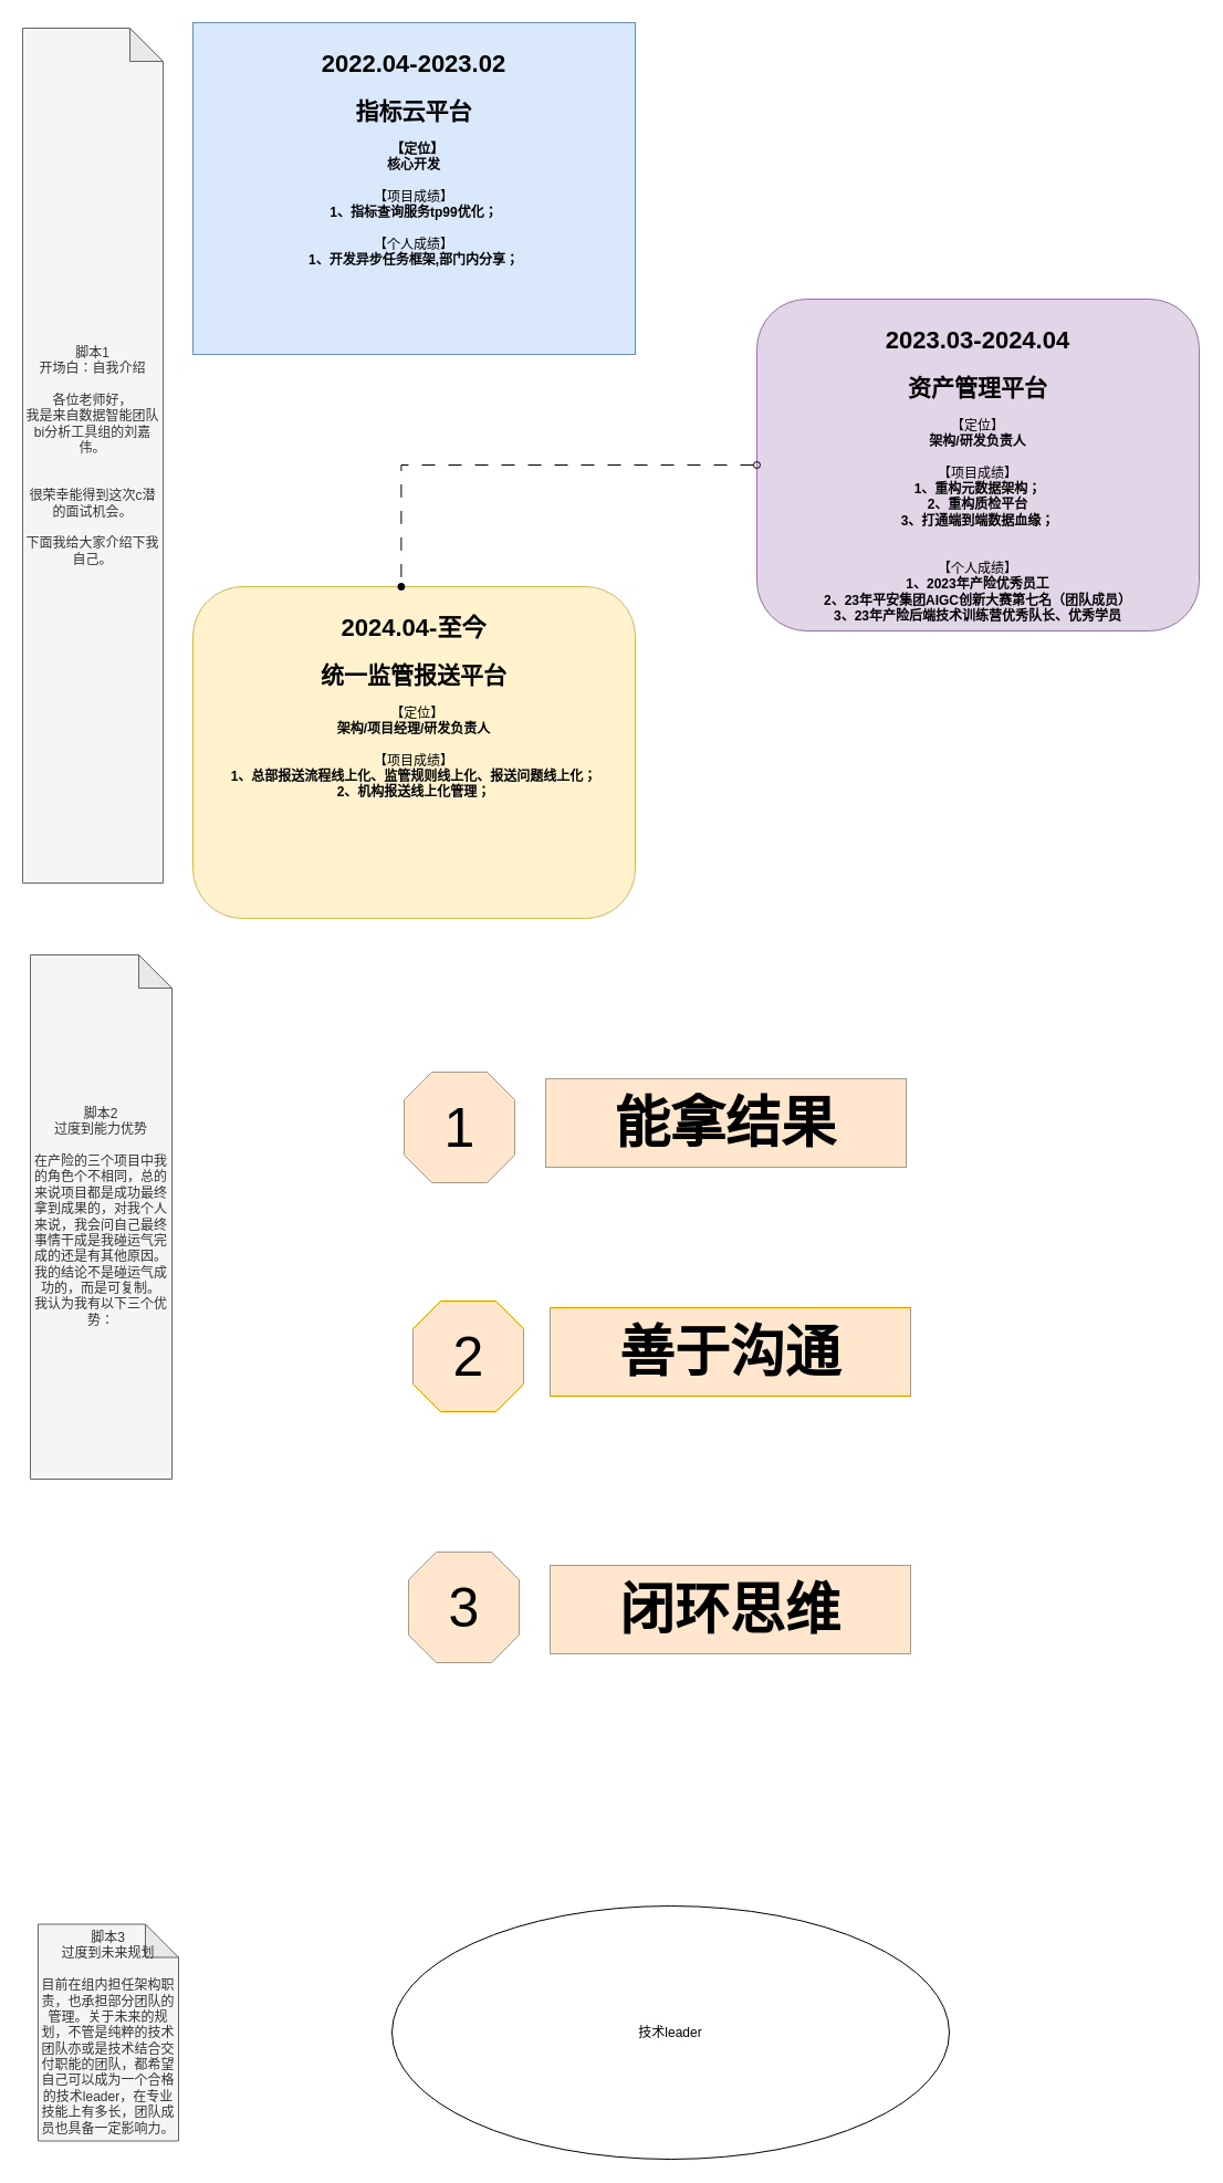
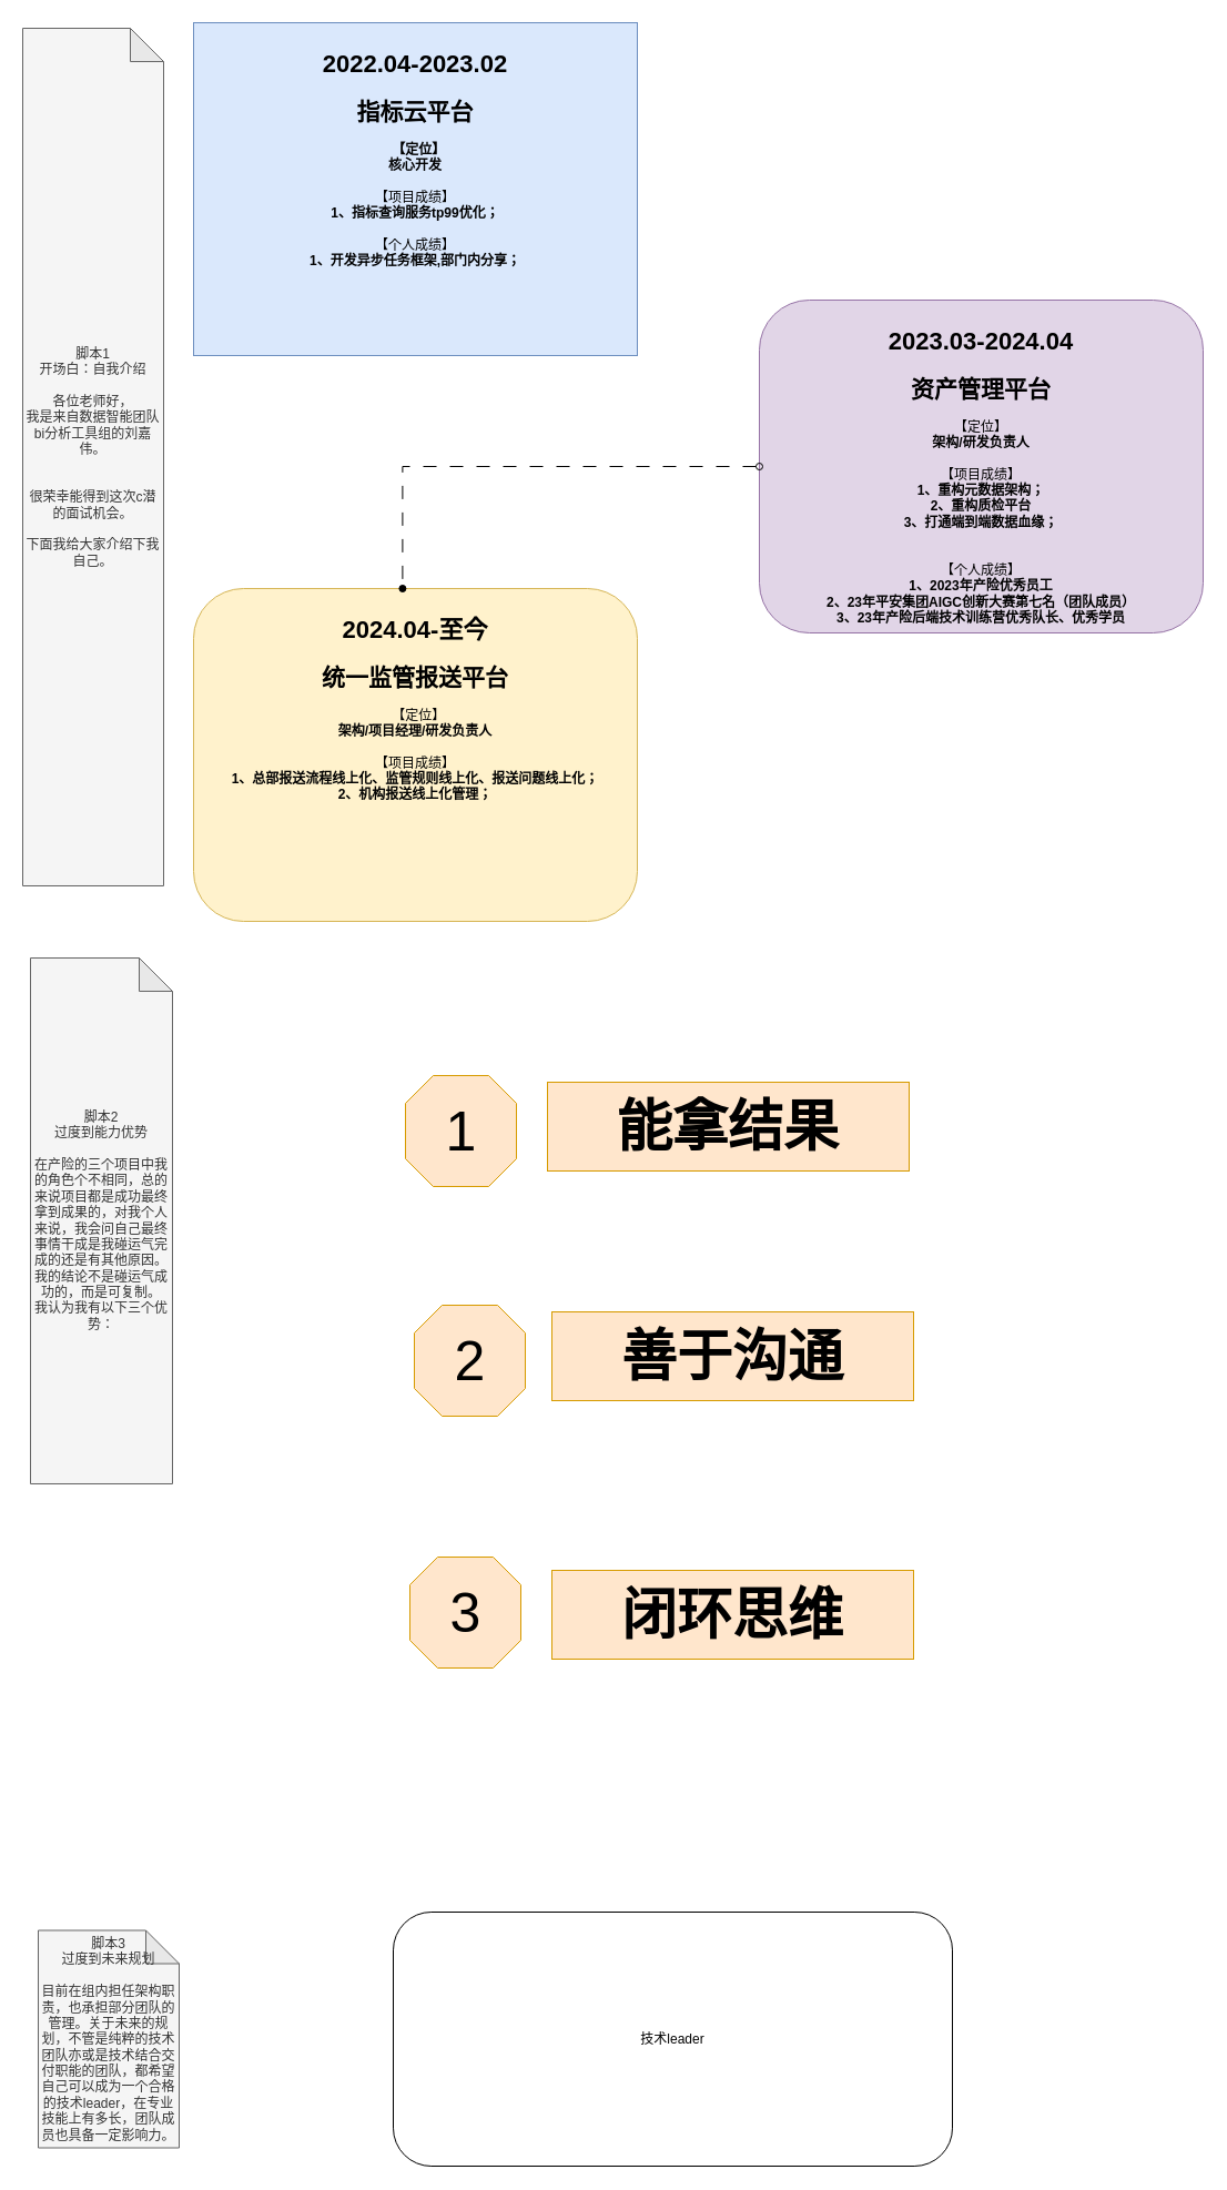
  <mxCell id="0" />
  <mxCell id="1" parent="0" />
  <mxCell id="2" value="&lt;h1&gt;&lt;font style=&quot;font-size: 22px;&quot;&gt;2022.04-2023.02&lt;/font&gt;&lt;/h1&gt;&lt;div&gt;&lt;span style=&quot;font-size: 21px;&quot;&gt;&lt;b&gt;指标云平台&lt;/b&gt;&lt;/span&gt;&lt;/div&gt;&lt;div&gt;&lt;br&gt;&lt;/div&gt;&lt;div&gt;&lt;b&gt;&amp;nbsp;&amp;nbsp;【定位】&lt;/b&gt;&lt;/div&gt;&lt;div&gt;&lt;b style=&quot;background-color: initial;&quot;&gt;核心开发&lt;/b&gt;&lt;/div&gt;&lt;div&gt;&lt;b style=&quot;background-color: initial;&quot;&gt;&lt;br&gt;&lt;/b&gt;&lt;/div&gt;&lt;div&gt;&lt;span style=&quot;background-color: initial;&quot;&gt;【项目成绩&lt;/span&gt;&lt;span style=&quot;background-color: initial;&quot;&gt;】&lt;/span&gt;&lt;br&gt;&lt;/div&gt;&lt;div&gt;&lt;b style=&quot;background-color: initial;&quot;&gt;1、指标查询服务tp99优化；&lt;/b&gt;&lt;/div&gt;&lt;div&gt;&lt;b style=&quot;background-color: initial;&quot;&gt;&lt;br&gt;&lt;/b&gt;&lt;/div&gt;&lt;div&gt;【个人成绩】&lt;/div&gt;&lt;div&gt;&lt;div&gt;&lt;b&gt;1、开发异步任务框架,部门内分享；&lt;/b&gt;&lt;/div&gt;&lt;/div&gt;&lt;div&gt;&lt;b&gt;&lt;br&gt;&lt;/b&gt;&lt;/div&gt;&lt;div&gt;&lt;b&gt;&lt;br&gt;&lt;/b&gt;&lt;/div&gt;" style="whiteSpace=wrap;html=1;horizontal=1;verticalAlign=top;fillColor=#dae8fc;strokeColor=#6c8ebf;rounded=0;" vertex="1" parent="1"><mxGeometry x="174" y="20" width="400" height="300" as="geometry" /></mxCell>
  <mxCell id="3" value="善于沟通" style="text;html=1;align=center;verticalAlign=middle;whiteSpace=wrap;rounded=0;fontStyle=1;fontSize=50;fillColor=#ffe6cc;strokeColor=#d79b00;" vertex="1" parent="1"><mxGeometry x="497" y="1182" width="326" height="80" as="geometry" /></mxCell>
- <mxCell id="4" value="技术leader" style="ellipse;whiteSpace=wrap;html=1;" vertex="1" parent="1"><mxGeometry x="354" y="1723" width="504" height="229" as="geometry" /></mxCell>
+ <mxCell id="4" value="技术leader" style="rounded=1;whiteSpace=wrap;html=1;" vertex="1" parent="1"><mxGeometry x="354" y="1723" width="504" height="229" as="geometry" /></mxCell>
  <mxCell id="5" value="&lt;h1&gt;&lt;font style=&quot;font-size: 22px;&quot;&gt;2023.03-2024.04&lt;/font&gt;&lt;/h1&gt;&lt;div&gt;&lt;span style=&quot;font-size: 21px;&quot;&gt;&lt;b&gt;资产管理平台&lt;/b&gt;&lt;/span&gt;&lt;/div&gt;&lt;div&gt;&lt;b style=&quot;background-color: initial;&quot;&gt;&lt;br&gt;&lt;/b&gt;&lt;/div&gt;&lt;div&gt;&lt;span style=&quot;background-color: initial;&quot;&gt;【定位】&lt;/span&gt;&lt;br&gt;&lt;/div&gt;&lt;div&gt;&lt;b&gt;架构/研发负责人&lt;/b&gt;&lt;/div&gt;&lt;div&gt;&lt;br&gt;&lt;/div&gt;&lt;div&gt;【项目成绩】&lt;/div&gt;&lt;div&gt;&lt;b&gt;1、重构元数据架构；&lt;/b&gt;&lt;/div&gt;&lt;div&gt;&lt;b&gt;2、重构质检平台&lt;/b&gt;&lt;/div&gt;&lt;div&gt;&lt;b&gt;3、打通端到端数据血缘；&lt;/b&gt;&lt;/div&gt;&lt;div&gt;&lt;b&gt;&lt;br&gt;&lt;/b&gt;&lt;/div&gt;&lt;div&gt;&lt;b&gt;&lt;br&gt;&lt;/b&gt;&lt;/div&gt;&lt;div&gt;【个人成绩】&lt;/div&gt;&lt;div&gt;&lt;b&gt;1、2023年产险优秀员工&lt;/b&gt;&lt;/div&gt;&lt;div&gt;&lt;b&gt;2、23年平安集团AIGC创新大赛第七名（团队成员）&lt;/b&gt;&lt;/div&gt;&lt;div&gt;&lt;b&gt;3、23年产险后端技术训练营优秀队长、优秀学员&lt;/b&gt;&lt;/div&gt;" style="rounded=1;whiteSpace=wrap;html=1;horizontal=1;verticalAlign=top;fillColor=#e1d5e7;strokeColor=#9673a6;" vertex="1" parent="1"><mxGeometry x="684" y="270" width="400" height="300" as="geometry" /></mxCell>
  <mxCell id="6" value="&lt;h1&gt;&lt;font style=&quot;font-size: 22px;&quot;&gt;2024.04-至今&lt;/font&gt;&lt;/h1&gt;&lt;div&gt;&lt;span style=&quot;font-size: 21px;&quot;&gt;&lt;b&gt;统一监管报送平台&lt;/b&gt;&lt;/span&gt;&lt;/div&gt;&lt;div&gt;&lt;br&gt;&lt;/div&gt;&lt;div&gt;&amp;nbsp;&amp;nbsp;【定位】&lt;/div&gt;&lt;div&gt;&lt;b&gt;架构/项目经理/研发负责人&lt;/b&gt;&lt;/div&gt;&lt;div&gt;&lt;br&gt;&lt;/div&gt;&lt;div&gt;【项目成绩】&lt;/div&gt;&lt;div&gt;&lt;b&gt;1、总部报送流程线上化、监管规则线上化、报送问题线上化；&lt;/b&gt;&lt;/div&gt;&lt;div&gt;&lt;b&gt;2、机构报送线上化管理；&lt;/b&gt;&lt;/div&gt;&lt;div&gt;&lt;br&gt;&lt;/div&gt;" style="rounded=1;whiteSpace=wrap;html=1;horizontal=1;verticalAlign=top;fillColor=#fff2cc;strokeColor=#d6b656;" vertex="1" parent="1"><mxGeometry x="174" y="530" width="400" height="300" as="geometry" /></mxCell>
  <mxCell id="7" style="edgeStyle=orthogonalEdgeStyle;rounded=0;orthogonalLoop=1;jettySize=auto;html=1;exitX=0;exitY=0.5;exitDx=0;exitDy=0;entryX=0.471;entryY=0;entryDx=0;entryDy=0;entryPerimeter=0;startArrow=oval;startFill=0;endArrow=oval;endFill=1;dashed=1;dashPattern=12 12;" edge="1" parent="1" source="5" target="6"><mxGeometry relative="1" as="geometry" /></mxCell>
  <mxCell id="8" value="能拿结果" style="text;html=1;align=center;verticalAlign=middle;whiteSpace=wrap;rounded=0;fontStyle=1;fontSize=50;fillColor=#ffe6cc;strokeColor=#d79b00;" vertex="1" parent="1"><mxGeometry x="493" y="975" width="326" height="80" as="geometry" /></mxCell>
  <mxCell id="9" value="闭环思维" style="text;html=1;align=center;verticalAlign=middle;whiteSpace=wrap;rounded=0;fontStyle=1;fontSize=50;fillColor=#ffe6cc;strokeColor=#d79b00;" vertex="1" parent="1"><mxGeometry x="497" y="1415" width="326" height="80" as="geometry" /></mxCell>
  <mxCell id="10" value="1" style="verticalLabelPosition=middle;verticalAlign=middle;html=1;shape=mxgraph.basic.polygon;polyCoords=[[0.25,0],[0.75,0],[1,0.25],[1,0.75],[0.75,1],[0.25,1],[0,0.75],[0,0.25]];polyline=0;labelPosition=center;align=center;fontSize=50;fillColor=#ffe6cc;strokeColor=#d79b00;" vertex="1" parent="1"><mxGeometry x="365" y="969" width="100" height="100" as="geometry" /></mxCell>
  <mxCell id="11" value="2" style="verticalLabelPosition=middle;verticalAlign=middle;html=1;shape=mxgraph.basic.polygon;polyCoords=[[0.25,0],[0.75,0],[1,0.25],[1,0.75],[0.75,1],[0.25,1],[0,0.75],[0,0.25]];polyline=0;labelPosition=center;align=center;fontSize=50;fillColor=#ffe6cc;strokeColor=#d79b00;" vertex="1" parent="1"><mxGeometry x="373" y="1176" width="100" height="100" as="geometry" /></mxCell>
  <mxCell id="12" value="3" style="verticalLabelPosition=middle;verticalAlign=middle;html=1;shape=mxgraph.basic.polygon;polyCoords=[[0.25,0],[0.75,0],[1,0.25],[1,0.75],[0.75,1],[0.25,1],[0,0.75],[0,0.25]];polyline=0;labelPosition=center;align=center;fontSize=50;fillColor=#ffe6cc;strokeColor=#d79b00;" vertex="1" parent="1"><mxGeometry x="369" y="1403" width="100" height="100" as="geometry" /></mxCell>
  <mxCell id="13" value="脚本1&lt;div&gt;开场白：自我介绍&lt;/div&gt;&lt;div&gt;&lt;br&gt;&lt;/div&gt;&lt;div&gt;各位老师好，&lt;/div&gt;&lt;div&gt;我是来自数据智能团队bi分析工具组的刘嘉伟。&lt;/div&gt;&lt;div&gt;&lt;br&gt;&lt;/div&gt;&lt;div&gt;&lt;br&gt;&lt;/div&gt;&lt;div&gt;很荣幸能得到这次c潜的面试机会。&lt;/div&gt;&lt;div&gt;&lt;br&gt;&lt;/div&gt;&lt;div&gt;下面我给大家介绍下我自己。&lt;/div&gt;" style="shape=note;whiteSpace=wrap;html=1;backgroundOutline=1;darkOpacity=0.05;fillColor=#f5f5f5;fontColor=#333333;strokeColor=#666666;" vertex="1" parent="1"><mxGeometry x="20" y="25" width="127" height="773" as="geometry" /></mxCell>
  <mxCell id="14" value="脚本2&lt;div&gt;过度到能力优势&lt;/div&gt;&lt;div&gt;&lt;br&gt;&lt;/div&gt;&lt;div&gt;在产险的三个项目中我的角色个不相同，总的来说项目都是成功最终拿到成果的，对我个人来说，我会问自己最终事情干成是我碰运气完成的还是有其他原因。&lt;/div&gt;&lt;div&gt;我的结论不是碰运气成功的，而是可复制。&lt;/div&gt;&lt;div&gt;我认为我有以下三个优势：&lt;/div&gt;" style="shape=note;whiteSpace=wrap;html=1;backgroundOutline=1;darkOpacity=0.05;fillColor=#f5f5f5;fontColor=#333333;strokeColor=#666666;" vertex="1" parent="1"><mxGeometry x="27" y="863" width="128" height="474" as="geometry" /></mxCell>
  <mxCell id="15" value="脚本3&lt;div&gt;过度到未来规划&lt;/div&gt;&lt;div&gt;&lt;br&gt;&lt;/div&gt;&lt;div&gt;目前在组内担任架构职责，也承担部分团队的管理。关于未来的规划，不管是纯粹的技术团队亦或是技术结合交付职能的团队，都希望自己可以成为一个合格的技术leader，在专业技能上有多长，团队成员也具备一定影响力。&lt;/div&gt;" style="shape=note;whiteSpace=wrap;html=1;backgroundOutline=1;darkOpacity=0.05;fillColor=#f5f5f5;fontColor=#333333;strokeColor=#666666;" vertex="1" parent="1"><mxGeometry x="34" y="1739.5" width="127" height="196" as="geometry" /></mxCell>
